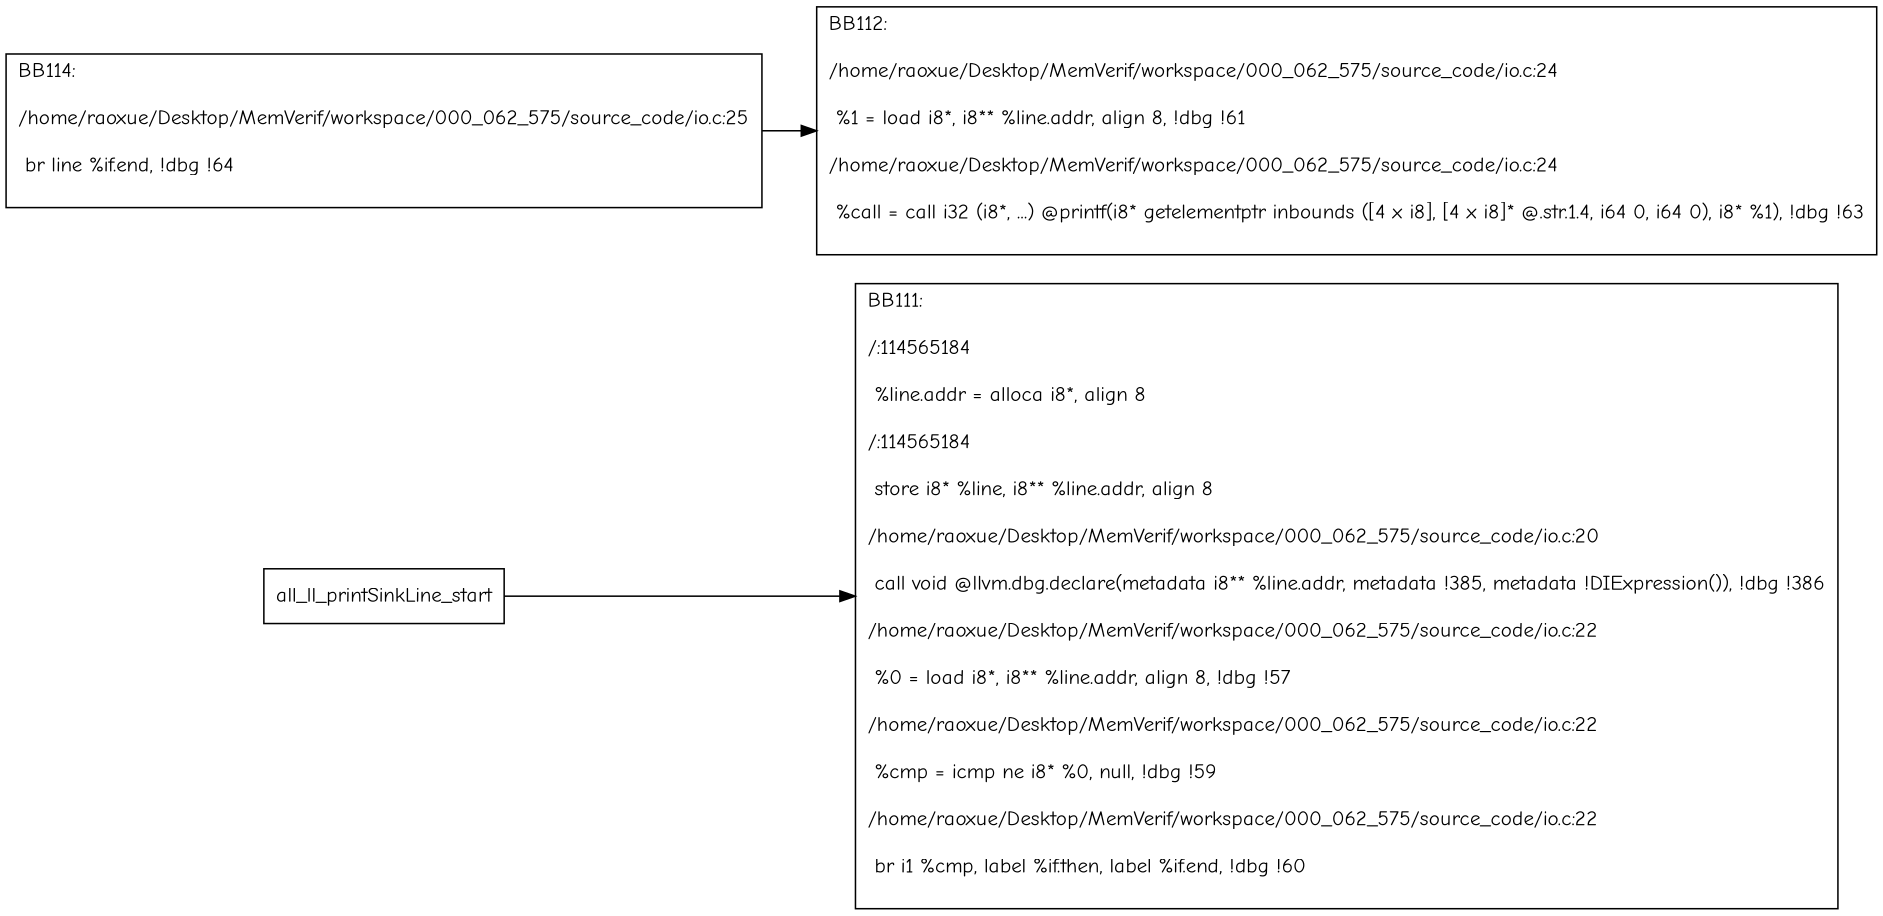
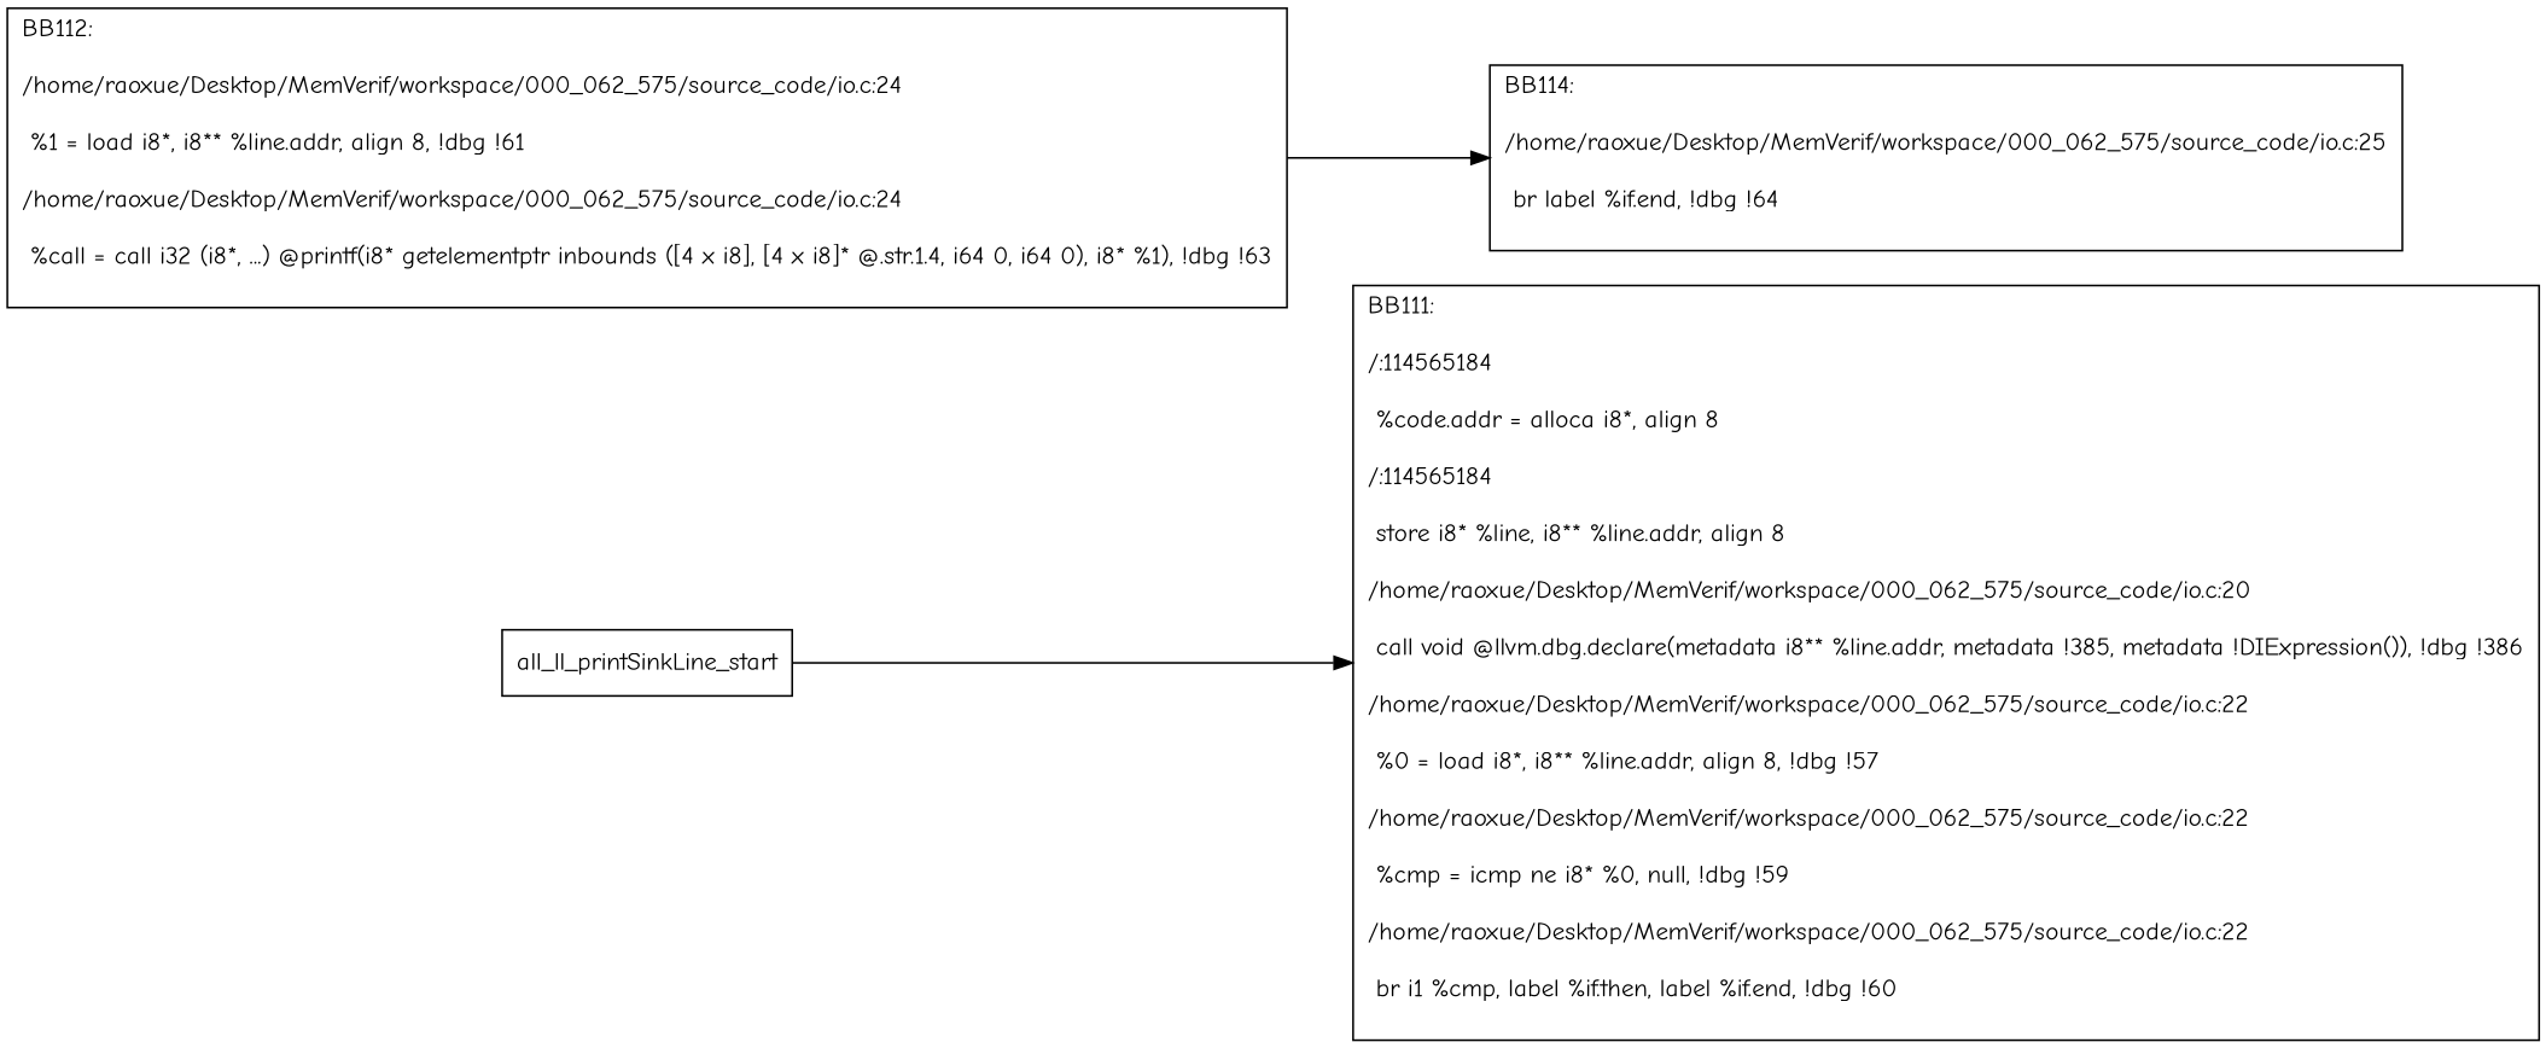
  digraph {
    fontname="Comic Neue"
    rankdir=LR
    node [fontname="Comic Neue" shape=record]
    edge [fontname="Comic Neue"]
    n1 [label="{all_ll_printSinkLine_start}"]
-   n2 [label="{BB111:\l\l/:114565184\l\n  %line.addr = alloca i8*, align 8\l\n/:114565184\l\n  store i8* %line, i8** %line.addr, align 8\l\n/home/raoxue/Desktop/MemVerif/workspace/000_062_575/source_code/io.c:20\l\n  call void @llvm.dbg.declare(metadata i8** %line.addr, metadata !385, metadata !DIExpression()), !dbg !386\l\n/home/raoxue/Desktop/MemVerif/workspace/000_062_575/source_code/io.c:22\l\n  %0 = load i8*, i8** %line.addr, align 8, !dbg !57\l\n/home/raoxue/Desktop/MemVerif/workspace/000_062_575/source_code/io.c:22\l\n  %cmp = icmp ne i8* %0, null, !dbg !59\l\n/home/raoxue/Desktop/MemVerif/workspace/000_062_575/source_code/io.c:22\l\n  br i1 %cmp, label %if.then, label %if.end, !dbg !60\l\n}"]
+   n2 [label="{BB111:\l\l/:114565184\l\n  %code.addr = alloca i8*, align 8\l\n/:114565184\l\n  store i8* %line, i8** %line.addr, align 8\l\n/home/raoxue/Desktop/MemVerif/workspace/000_062_575/source_code/io.c:20\l\n  call void @llvm.dbg.declare(metadata i8** %line.addr, metadata !385, metadata !DIExpression()), !dbg !386\l\n/home/raoxue/Desktop/MemVerif/workspace/000_062_575/source_code/io.c:22\l\n  %0 = load i8*, i8** %line.addr, align 8, !dbg !57\l\n/home/raoxue/Desktop/MemVerif/workspace/000_062_575/source_code/io.c:22\l\n  %cmp = icmp ne i8* %0, null, !dbg !59\l\n/home/raoxue/Desktop/MemVerif/workspace/000_062_575/source_code/io.c:22\l\n  br i1 %cmp, label %if.then, label %if.end, !dbg !60\l\n}"]
    n3 [label="{BB112:\l\l/home/raoxue/Desktop/MemVerif/workspace/000_062_575/source_code/io.c:24\l\n  %1 = load i8*, i8** %line.addr, align 8, !dbg !61\l\n/home/raoxue/Desktop/MemVerif/workspace/000_062_575/source_code/io.c:24\l\n  %call = call i32 (i8*, ...) @printf(i8* getelementptr inbounds ([4 x i8], [4 x i8]* @.str.1.4, i64 0, i64 0), i8* %1), !dbg !63\l\n}"]
-   n4 [label="{BB114:\l\l/home/raoxue/Desktop/MemVerif/workspace/000_062_575/source_code/io.c:25\l\n  br line %if.end, !dbg !64\l\n}"]
+   n4 [label="{BB114:\l\l/home/raoxue/Desktop/MemVerif/workspace/000_062_575/source_code/io.c:25\l\n  br label %if.end, !dbg !64\l\n}"]
    n1 -> n2
-   n4 -> n3
+   n3 -> n4
  }
